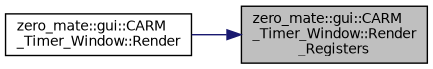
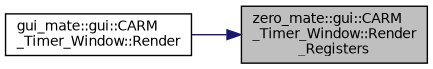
  digraph {
    rankdir=RL
    node [color=black fontname=Helvetica fontsize=10 shape=record]
    n1 [fillcolor=grey75 fontcolor=black height=0.2 label="zero_mate::gui::CARM\l_Timer_Window::Render\l_Registers" style=filled width=0.4]
-   n2 [height=0.2 label="zero_mate::gui::CARM\l_Timer_Window::Render" width=0.4]
+   n2 [height=0.2 label="gui_mate::gui::CARM\l_Timer_Window::Render" width=0.4]
    n1 -> n2 [color=midnightblue dir=back fontname=Helvetica fontsize=10 labelfontname=Helvetica labelfontsize=10 style=solid]
  }
